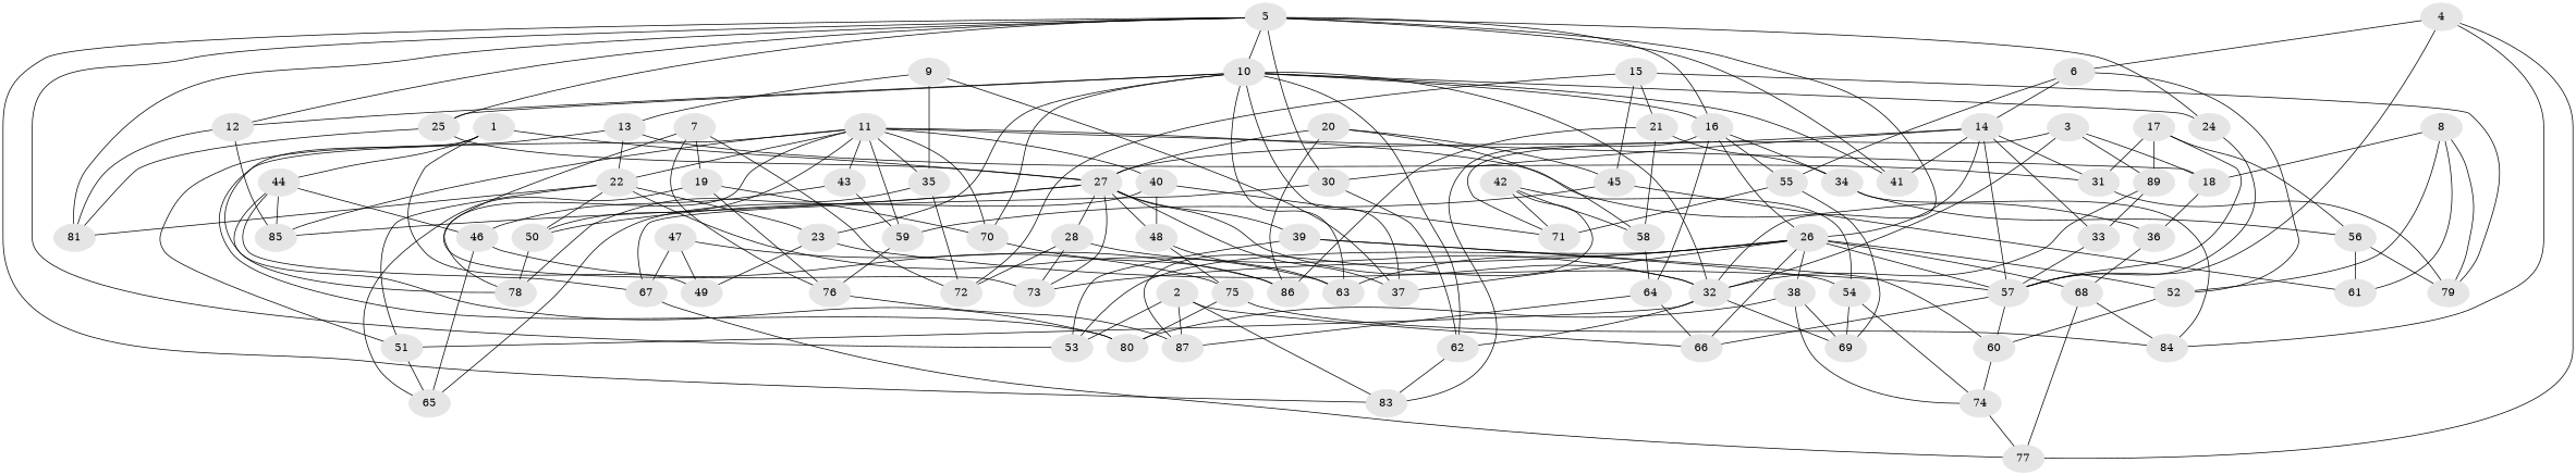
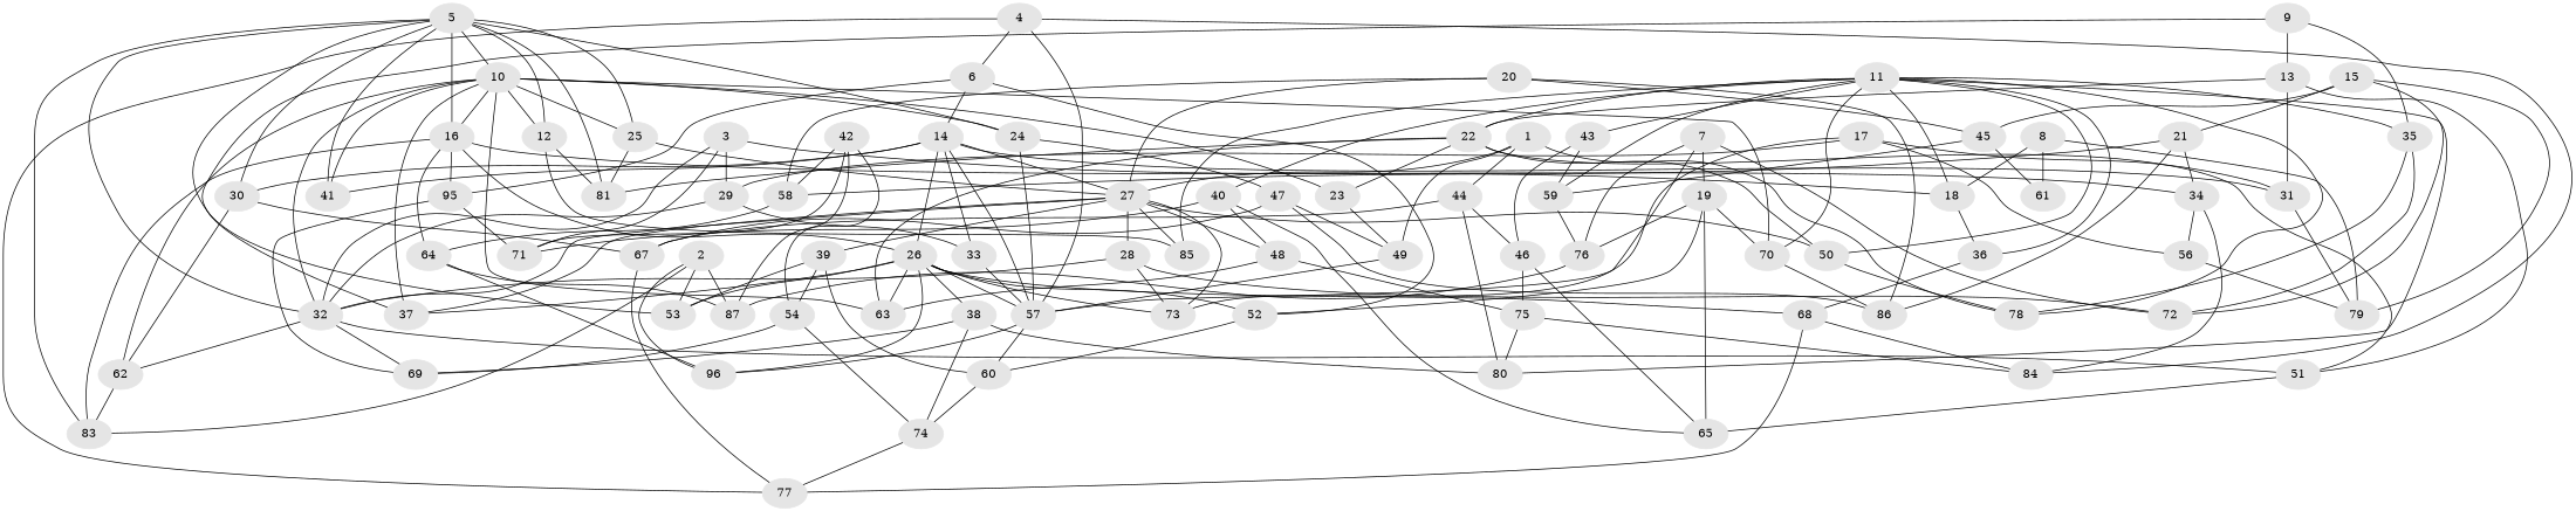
  graph {
    node [color=gray90 style=filled]
    edge [weight=1.0]
    1
    27
    44
    49
    78
    32
    73
    37
    50
    85
    28
    39
    48
    80
    67
    46
    57
    2
    53
-   66
+   66 [label=96]
    83
    87
    3
    18
-   29 [label=89]
+   29
    71
    36
    33
    62
    51
    69
    4
    6
    77
    84
    14
    52
-   55
+   55 [label=95]
    60
    5
    10
    12
    16
    24
    25
    30
    41
    81
    23
    63
    70
    26
    34
    64
    47
    31
    7
    19
    72
    76
    65
    8
    61
    79
    9
    13
    35
    22
    86
    11
    40
    43
    59
    68
    38
    15
    21
    45
    58
    56
    17
    20
    74
    54
    75
    42
    1 -- 27
    1 -- 44
    1 -- 49
    1 -- 78
    27 -- 32
    27 -- 73
    27 -- 37
    27 -- 50
    27 -- 85
    27 -- 28
    27 -- 39
    27 -- 48
-   44 -- 85
    44 -- 80
    44 -- 67
    44 -- 46
-   23 -- 57
+   49 -- 57
    32 -- 62
    32 -- 51
    32 -- 69
    50 -- 78
    28 -- 32
    28 -- 73
    28 -- 72
    39 -- 53
    39 -- 60
    39 -- 54
    48 -- 63
    48 -- 75
    67 -- 77
    46 -- 65
    46 -- 75
    57 -- 66
    57 -- 60
    2 -- 53
    2 -- 66
    2 -- 83
    2 -- 87
    3 -- 32
    3 -- 18
    3 -- 29
    3 -- 71
    18 -- 36
    29 -- 32
    29 -- 33
    36 -- 68
    33 -- 57 [weight=2.0]
    62 -- 83
    51 -- 65
    4 -- 57
    4 -- 6
    4 -- 77
    4 -- 84
    6 -- 14
    6 -- 52
    6 -- 55
    14 -- 27
    14 -- 57
    14 -- 33
    14 -- 30
    14 -- 41 [weight=2.0]
    14 -- 26 [weight=2.0]
    14 -- 31
    52 -- 60
    55 -- 71
    55 -- 69
    60 -- 74
    5 -- 32
    5 -- 53
    5 -- 83
    5 -- 10
    5 -- 12
    5 -- 16 [weight=2.0]
    5 -- 24
    5 -- 25
    5 -- 30
    5 -- 41
    5 -- 81
    10 -- 32
    10 -- 37
    10 -- 62
    10 -- 12
    10 -- 16
    10 -- 24
    10 -- 25
    10 -- 41
    10 -- 23
    10 -- 63
    10 -- 70
    12 -- 85
    12 -- 81
    16 -- 83
    16 -- 55
    16 -- 26
    16 -- 34
    16 -- 64
    24 -- 57
+   24 -- 47
    25 -- 27
    25 -- 81
    30 -- 67
    30 -- 62
    23 -- 49
    70 -- 86
    26 -- 73
    26 -- 37
    26 -- 57
    26 -- 53
    26 -- 66
    26 -- 52
    26 -- 63
    26 -- 68
    26 -- 38
    34 -- 84
    34 -- 56
    64 -- 66
    64 -- 87
    47 -- 49
    47 -- 67
    47 -- 86
    31 -- 79
    7 -- 73
    7 -- 19
    7 -- 72
    7 -- 76
    19 -- 70
    19 -- 76
    19 -- 65
    76 -- 87
    8 -- 18
-   8 -- 52
+   19 -- 52
    8 -- 61
    8 -- 79
    9 -- 37
    9 -- 13
    9 -- 35
    13 -- 51
    13 -- 31
    13 -- 22
    35 -- 78
    35 -- 72
    22 -- 50
    22 -- 51
    22 -- 81
    22 -- 23 [weight=2.0]
    22 -- 63
    11 -- 78
    11 -- 50
    11 -- 85
    11 -- 80
    11 -- 18
    11 -- 36
    11 -- 70
    11 -- 35
    11 -- 22
    11 -- 40
    11 -- 43
    11 -- 59
    40 -- 48
    40 -- 71
    40 -- 65
    43 -- 46
    43 -- 59
    59 -- 76
    68 -- 77
    68 -- 84
    38 -- 80
    38 -- 69
    38 -- 74
    15 -- 72
    15 -- 79
    15 -- 21
    15 -- 45
    21 -- 34
    21 -- 86
    21 -- 58
    45 -- 61
    45 -- 59
    58 -- 64
-   56 -- 61
    56 -- 79
    17 -- 57
    17 -- 29
    17 -- 31
    17 -- 56
    20 -- 27
    20 -- 86
    20 -- 45
    20 -- 58
    74 -- 77
    54 -- 69
    54 -- 74
    75 -- 80
    75 -- 84
    42 -- 87
    42 -- 71
    42 -- 58
    42 -- 54
  }
